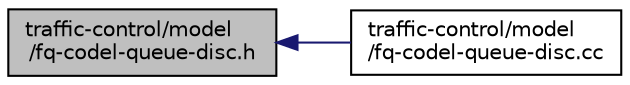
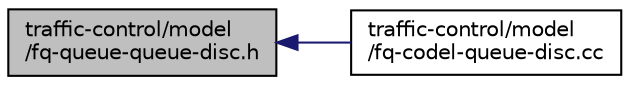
  digraph {
    rankdir=LR
    node [color=black fontname=Helvetica fontsize=10 shape=record style=filled]
-   n1 [fillcolor=grey75 fontcolor=black height=0.2 label="traffic-control/model\l/fq-codel-queue-disc.h" width=0.4]
+   n1 [fillcolor=grey75 fontcolor=black height=0.2 label="traffic-control/model\l/fq-queue-queue-disc.h" width=0.4]
    n2 [fillcolor=white height=0.2 label="traffic-control/model\l/fq-codel-queue-disc.cc" width=0.4]
    n1 -> n2 [color=midnightblue dir=back fontname=Helvetica fontsize=10 labelfontname=Helvetica labelfontsize=10 style=solid]
  }
